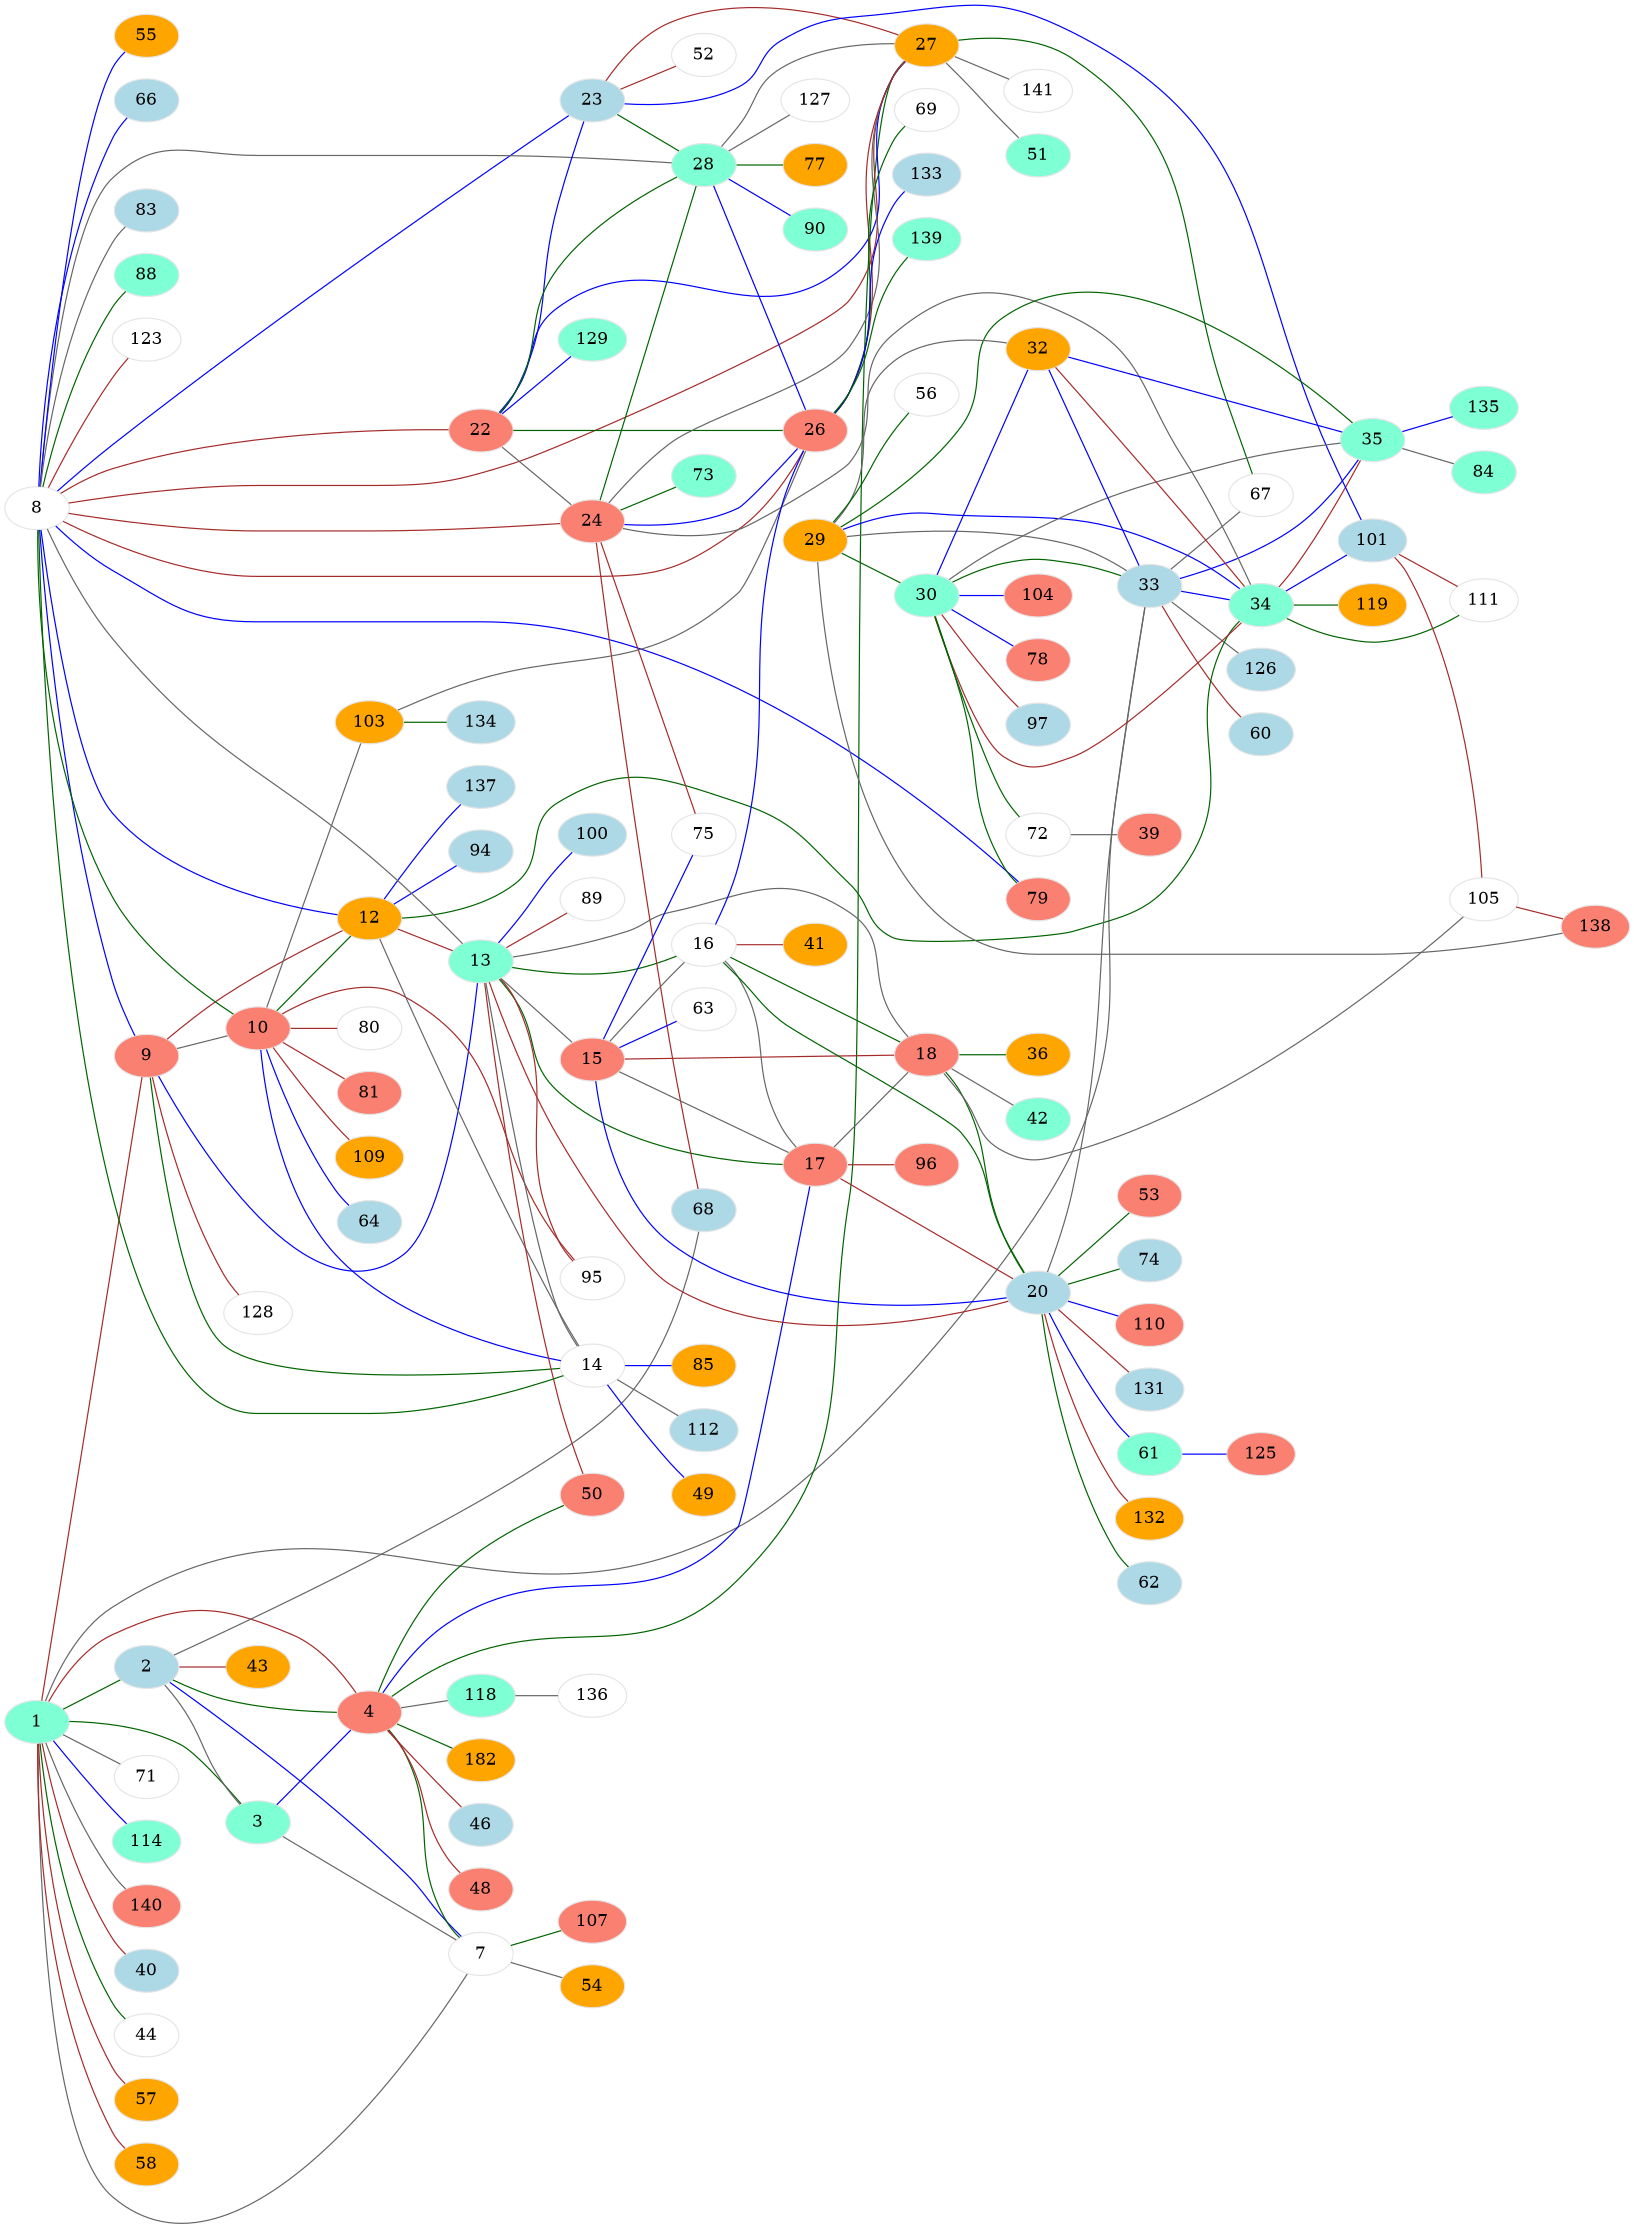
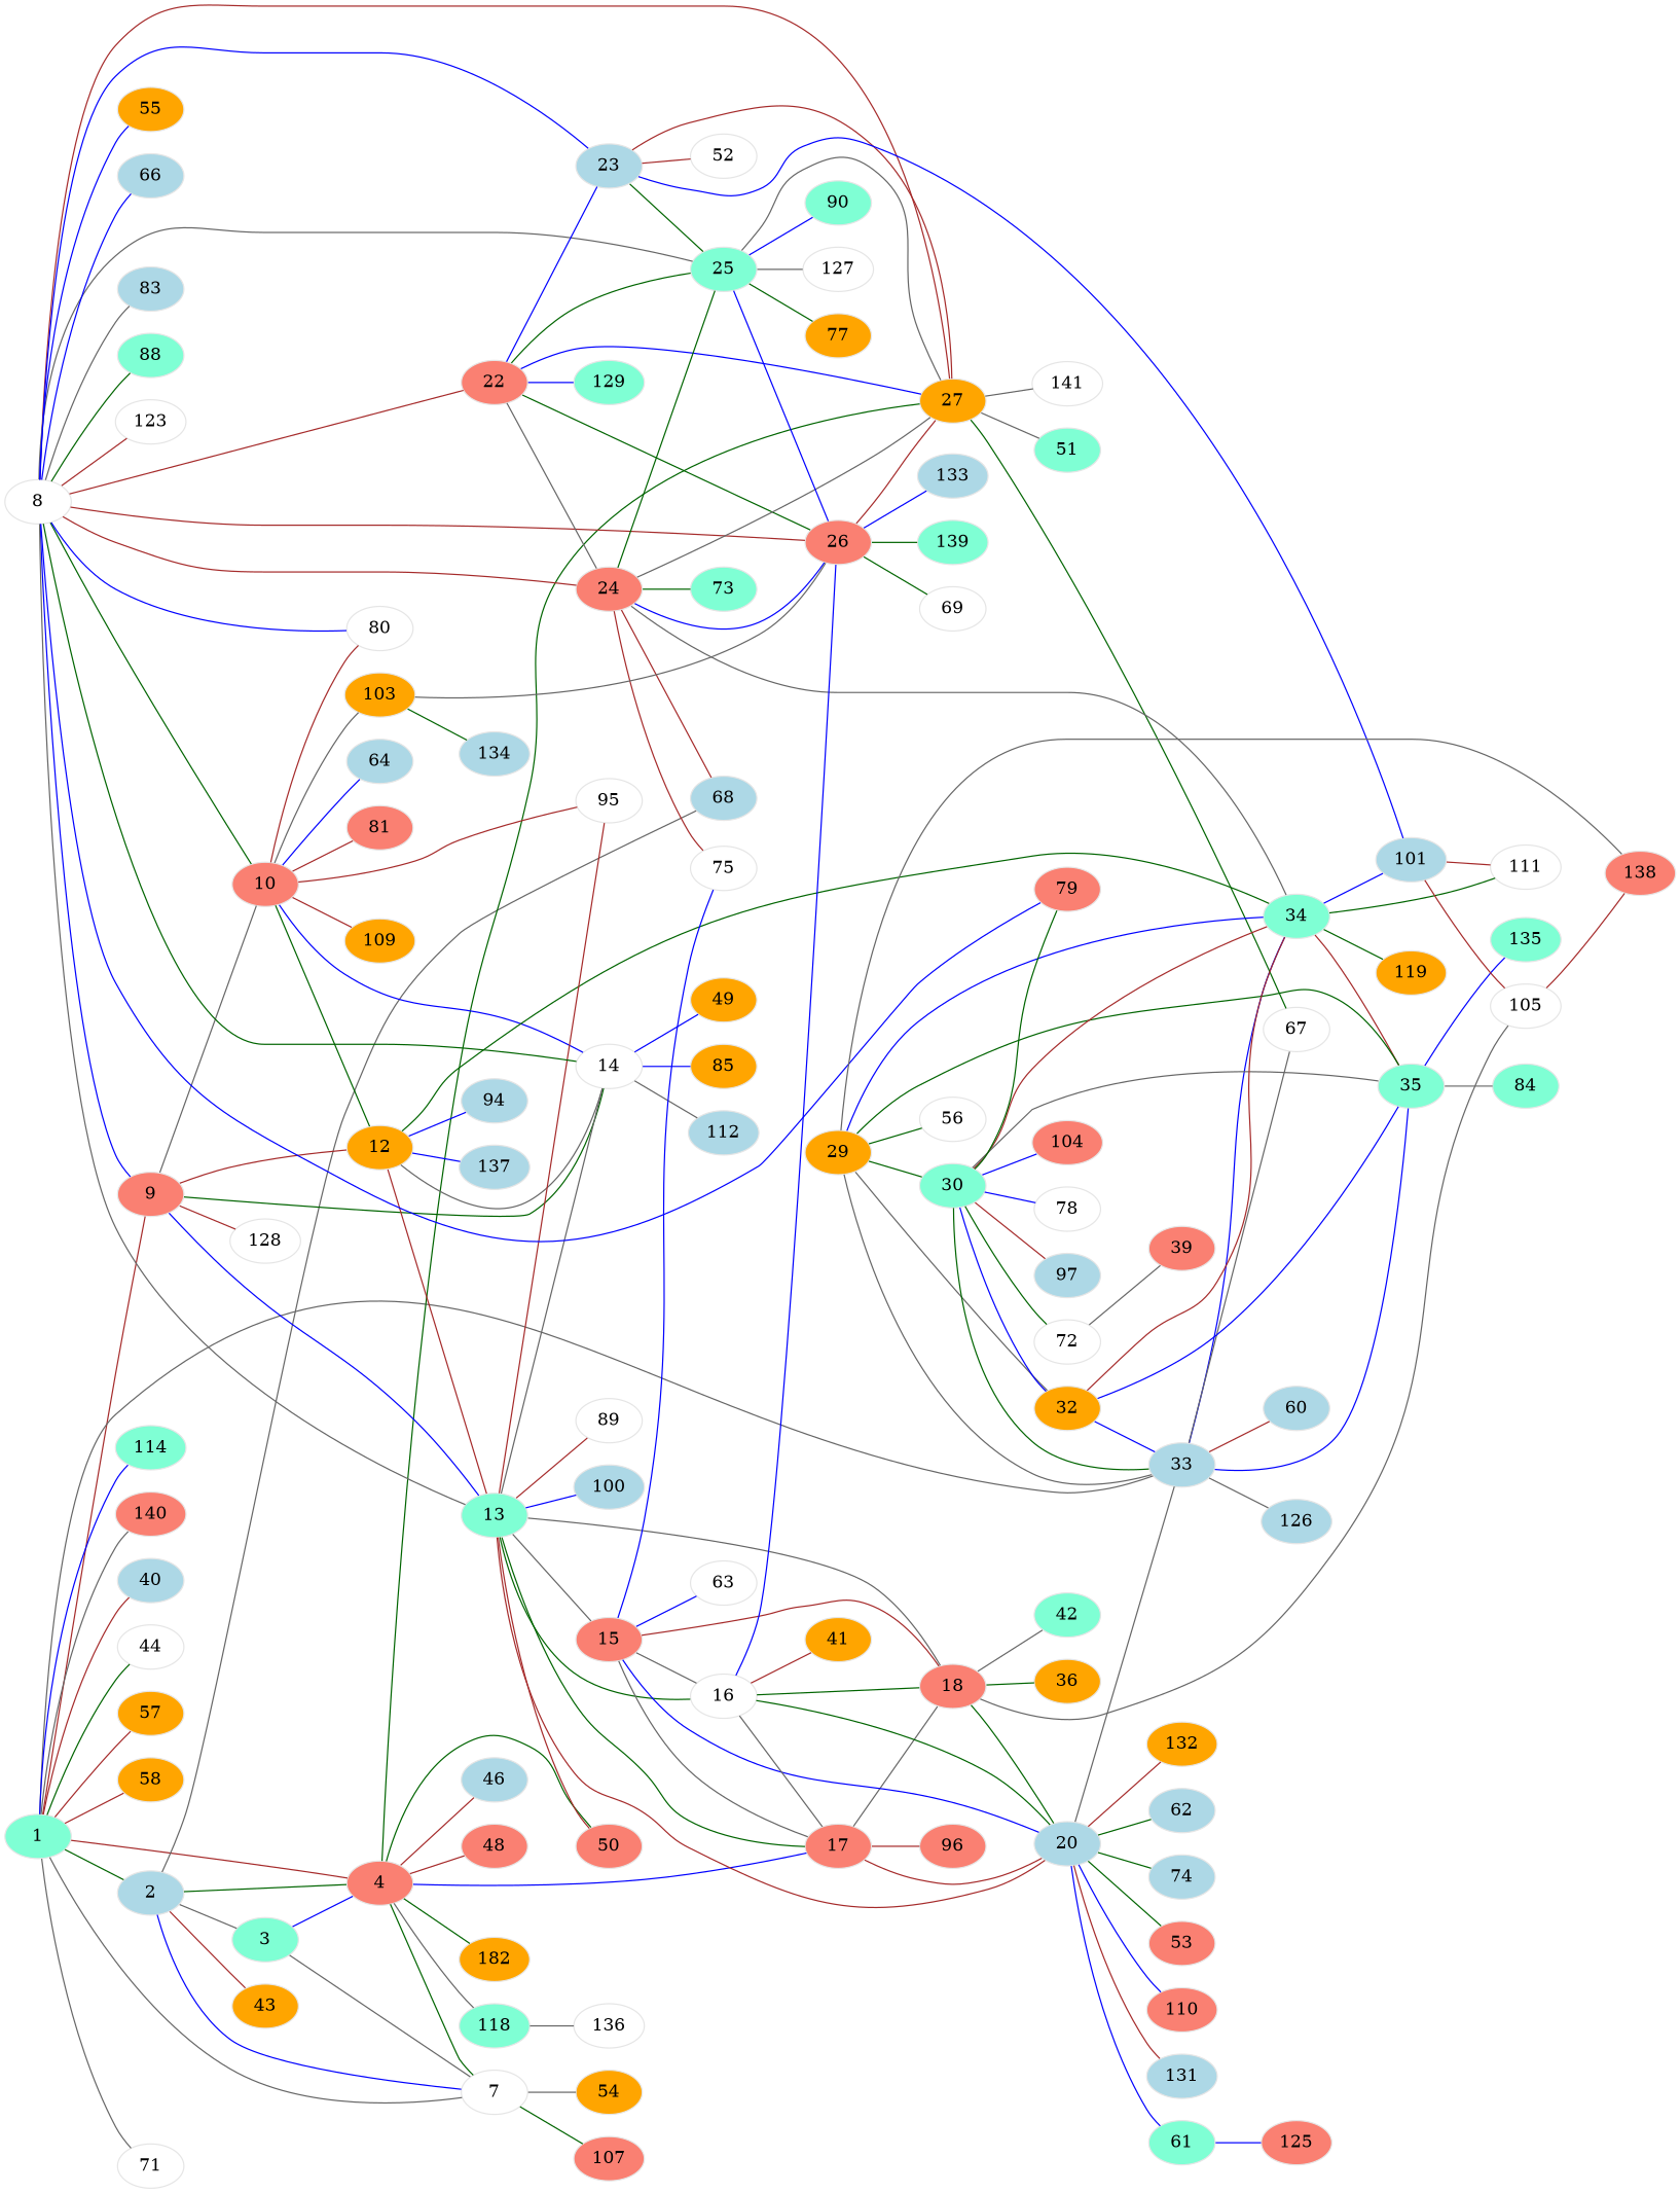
  graph {
    rankdir=LR
    node [color=gray90 fillcolor=lightblue style=filled]
    edge [color=brown]
    1 [fillcolor=aquamarine super="+6"]
    2
    3 [fillcolor=aquamarine super="+98"]
    4 [fillcolor=salmon super="+5"]
    7 [fillcolor=white super="+76"]
    9 [fillcolor=salmon super="+82"]
    33 [super="+130"]
    40 [super="+108"]
    44 [fillcolor=white]
    57 [fillcolor=orange]
    58 [fillcolor=orange]
    71 [fillcolor=white super="+99"]
    114 [fillcolor=aquamarine]
    140 [fillcolor=salmon]
    43 [fillcolor=orange]
    68 [super="+87"]
    17 [fillcolor=salmon super="+38"]
    27 [fillcolor=orange]
    46
    48 [fillcolor=salmon]
    50 [fillcolor=salmon]
    118 [fillcolor=aquamarine]
    n23 [fillcolor=orange label=182 super="+124"]
    54 [fillcolor=orange super="+86"]
    107 [fillcolor=salmon]
    10 [fillcolor=salmon super="+11"]
    12 [fillcolor=orange super="+65"]
    13 [fillcolor=aquamarine super="+19"]
    14 [fillcolor=white super="+70"]
    128 [fillcolor=white]
    34 [fillcolor=aquamarine super="+102"]
    67 [fillcolor=white]
    35 [fillcolor=aquamarine super="+59"]
    60
    126
    18 [fillcolor=salmon super="+21"]
    20 [super="+47"]
    96 [fillcolor=salmon]
    51 [fillcolor=aquamarine]
    141 [fillcolor=white]
    136 [fillcolor=white]
    8 [fillcolor=white super="+28"]
    22 [fillcolor=salmon super="+93"]
    23 [super="+45"]
    24 [fillcolor=salmon super="+120"]
-   25 [fillcolor=aquamarine super="+116" label=28]
+   25 [fillcolor=aquamarine super="+116"]
    26 [fillcolor=salmon]
    55 [fillcolor=orange]
    66
    79 [fillcolor=salmon]
    83
    88 [fillcolor=aquamarine super="+91"]
    123 [fillcolor=white]
    64
    80 [fillcolor=white super="+92"]
    81 [fillcolor=salmon]
    103 [fillcolor=orange]
    109 [fillcolor=orange]
    95 [fillcolor=white]
    94
    137
    15 [fillcolor=salmon]
    16 [fillcolor=white]
    89 [fillcolor=white]
    100
    49 [fillcolor=orange]
    85 [fillcolor=orange]
    112
    129 [fillcolor=aquamarine]
    52 [fillcolor=white]
    101
    75 [fillcolor=white]
    73 [fillcolor=aquamarine]
    77 [fillcolor=orange]
    90 [fillcolor=aquamarine]
    127 [fillcolor=white]
    69 [fillcolor=white]
    133
    139 [fillcolor=aquamarine]
    134
    111 [fillcolor=white super="+121"]
    119 [fillcolor=orange]
    63 [fillcolor=white]
    41 [fillcolor=orange]
    36 [fillcolor=orange]
    42 [fillcolor=aquamarine super="+106"]
    105 [fillcolor=white]
    53 [fillcolor=salmon]
    61 [fillcolor=aquamarine super="+117"]
    62
    74
    110 [fillcolor=salmon]
    131
    132 [fillcolor=orange]
    138 [fillcolor=salmon]
    125 [fillcolor=salmon]
    29 [fillcolor=orange super="+37"]
    30 [fillcolor=aquamarine super="+31"]
    32 [fillcolor=orange super="+115"]
    56 [fillcolor=white]
    72 [fillcolor=white]
-   78 [fillcolor=salmon]
+   78 [fillcolor=white]
    97
    104 [fillcolor=salmon]
    84 [fillcolor=aquamarine]
    135 [fillcolor=aquamarine]
    39 [fillcolor=salmon]
    1 -- 2 [color=darkgreen weight=2]
-   1 -- 3 [color=darkgreen weight=2]
    1 -- 4 [weight=4]
    1 -- 7 [color=gray40 weight=2]
    1 -- 9
    1 -- 33 [color=gray40]
    1 -- 40
    1 -- 44 [color=darkgreen]
    1 -- 57
    1 -- 58
    1 -- 71 [color=gray40]
    1 -- 114 [color=blue]
    1 -- 140 [color=gray40]
    2 -- 3 [color=gray40]
    2 -- 4 [color=darkgreen weight=2]
    2 -- 7 [color=blue]
    2 -- 43
    2 -- 68 [color=gray40]
    3 -- 4 [color=blue weight=2]
    3 -- 7 [color=gray40]
    4 -- 7 [color=darkgreen weight=2]
    4 -- 17 [color=blue]
    4 -- 27 [color=darkgreen]
    4 -- 46
    4 -- 48
    4 -- 50 [color=darkgreen]
    4 -- 118 [color=gray40]
    4 -- n23 [color=darkgreen]
    7 -- 54 [color=gray40]
    7 -- 107 [color=darkgreen]
    9 -- 10 [color=gray40 weight=2]
    9 -- 12
    9 -- 13 [color=blue]
    9 -- 14 [color=darkgreen]
    9 -- 128
    33 -- 34 [color=blue]
    33 -- 67 [color=gray40]
    33 -- 35 [color=blue]
    33 -- 60
    33 -- 126 [color=gray40]
    17 -- 18 [color=gray40 weight=2]
    17 -- 20
    17 -- 96
    27 -- 67 [color=darkgreen]
    27 -- 51 [color=gray40]
    27 -- 141 [color=gray40]
    118 -- 136 [color=gray40]
    10 -- 12 [color=darkgreen weight=2]
    10 -- 14 [color=blue weight=2]
    10 -- 64 [color=blue]
    10 -- 80
    10 -- 81
    10 -- 103 [color=gray40]
    10 -- 109
    10 -- 95 [weight=2]
    12 -- 13
    12 -- 14 [color=gray40]
    12 -- 34 [color=darkgreen]
    12 -- 94 [color=blue]
    12 -- 137 [color=blue]
    13 -- 17 [color=darkgreen]
    13 -- 50
    13 -- 14 [color=gray40]
    13 -- 18 [color=gray40 weight=2]
    13 -- 20
    13 -- 95
    13 -- 15 [color=gray40]
    13 -- 16 [color=darkgreen]
    13 -- 89
    13 -- 100 [color=blue]
    14 -- 49 [color=blue]
    14 -- 85 [color=blue]
    14 -- 112 [color=gray40]
    34 -- 35
    34 -- 101 [color=blue]
    34 -- 111 [color=darkgreen]
    34 -- 119 [color=darkgreen]
    35 -- 84 [color=gray40]
    35 -- 135 [color=blue]
    18 -- 20 [color=darkgreen weight=2]
    18 -- 36 [color=darkgreen]
    18 -- 42 [color=gray40]
    18 -- 105 [color=gray40]
    20 -- 33 [color=gray40]
    20 -- 53 [color=darkgreen]
    20 -- 61 [color=blue]
    20 -- 62 [color=darkgreen]
    20 -- 74 [color=darkgreen]
    20 -- 110 [color=blue]
    20 -- 131
    20 -- 132
    8 -- 9 [color=blue]
    8 -- 27
    8 -- 10 [color=darkgreen weight=2]
-   8 -- 12 [color=blue]
+   8 -- 80 [color=blue]
    8 -- 13 [color=gray40]
    8 -- 14 [color=darkgreen]
    8 -- 22
    8 -- 23 [color=blue]
    8 -- 24
    8 -- 25 [color=gray40]
    8 -- 26
    8 -- 55 [color=blue]
    8 -- 66 [color=blue]
    8 -- 79 [color=blue]
    8 -- 83 [color=gray40]
    8 -- 88 [color=darkgreen]
    8 -- 123
    22 -- 27 [color=blue]
    22 -- 23 [color=blue]
    22 -- 24 [color=gray40]
    22 -- 25 [color=darkgreen]
    22 -- 26 [color=darkgreen]
    22 -- 129 [color=blue]
    23 -- 27
    23 -- 25 [color=darkgreen]
    23 -- 52
    23 -- 101 [color=blue]
    24 -- 68
    24 -- 27 [color=gray40]
    24 -- 34 [color=gray40]
    24 -- 25 [color=darkgreen]
    24 -- 26 [color=blue]
    24 -- 75
    24 -- 73 [color=darkgreen]
    25 -- 27 [color=gray40]
    25 -- 26 [color=blue]
    25 -- 77 [color=darkgreen]
    25 -- 90 [color=blue]
    25 -- 127 [color=gray40]
    26 -- 27
    26 -- 69 [color=darkgreen]
    26 -- 133 [color=blue]
    26 -- 139 [color=darkgreen]
    103 -- 26 [color=gray40]
    103 -- 134 [color=darkgreen]
    15 -- 17 [color=gray40]
    15 -- 18 [weight=2]
    15 -- 20 [color=blue]
    15 -- 16 [color=gray40]
    15 -- 75 [color=blue]
    15 -- 63 [color=blue]
    16 -- 17 [color=gray40]
    16 -- 18 [color=darkgreen weight=2]
    16 -- 20 [color=darkgreen]
    16 -- 26 [color=blue]
    16 -- 41
    101 -- 111
    101 -- 105
    105 -- 138
    61 -- 125 [color=blue]
    29 -- 33 [color=gray40]
    29 -- 34 [color=blue]
    29 -- 35 [color=darkgreen]
    29 -- 138 [color=gray40]
    29 -- 30 [color=darkgreen weight=2]
    29 -- 32 [color=gray40]
    29 -- 56 [color=darkgreen]
    30 -- 33 [color=darkgreen weight=2]
    30 -- 34 [weight=2]
    30 -- 35 [color=gray40 weight=2]
    30 -- 79 [color=darkgreen]
    30 -- 32 [color=blue weight=2]
    30 -- 72 [color=darkgreen]
    30 -- 78 [color=blue]
    30 -- 97
    30 -- 104 [color=blue]
    32 -- 33 [color=blue]
    32 -- 34
    32 -- 35 [color=blue]
    72 -- 39 [color=gray40]
  }
